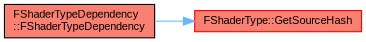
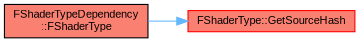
  digraph {
    rankdir=RL
    fontname="Liberation Sans"
    node [fillcolor=salmon fontname="Liberation Sans" fontsize=10 shape=box style=filled]
    n1 [color=red fontcolor=black height=0.2 label="FShaderType::GetSourceHash" width=0.4]
-   n2 [color=black height=0.2 label="FShaderTypeDependency\l::FShaderTypeDependency" width=0.4]
+   n2 [color=black height=0.2 label="FShaderTypeDependency\l::FShaderType" width=0.4]
    n1 -> n2 [color=steelblue1 dir=back fontname="Liberation Sans" fontsize=10 labelfontname=Helvetica labelfontsize=10 style=solid]
  }
